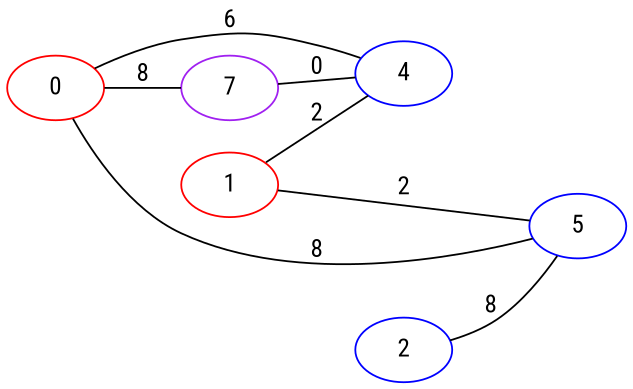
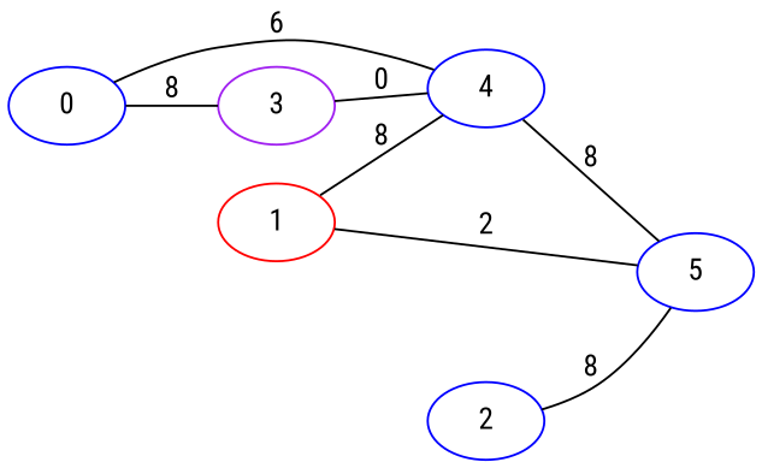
  graph {
    fontname="Roboto Condensed"
    rankdir=LR
    node [color=blue fontname="Roboto Condensed" weight=1]
    edge [fontname="Roboto Condensed"]
-   3 [color=purple weight=4 label=7]
-   0 [color=red]
+   3 [color=purple weight=4]
+   0
    4 [weight=3]
    5 [weight=3]
    1 [color=red]
    2
    3 -- 4 [label=0]
    0 -- 3 [label=8]
    0 -- 4 [label=6]
-   0 -- 5 [label=8]
-   1 -- 4 [label=2]
+   4 -- 5 [label=8]
+   1 -- 4 [label=8]
    1 -- 5 [label=2]
    2 -- 5 [label=8]
  }
